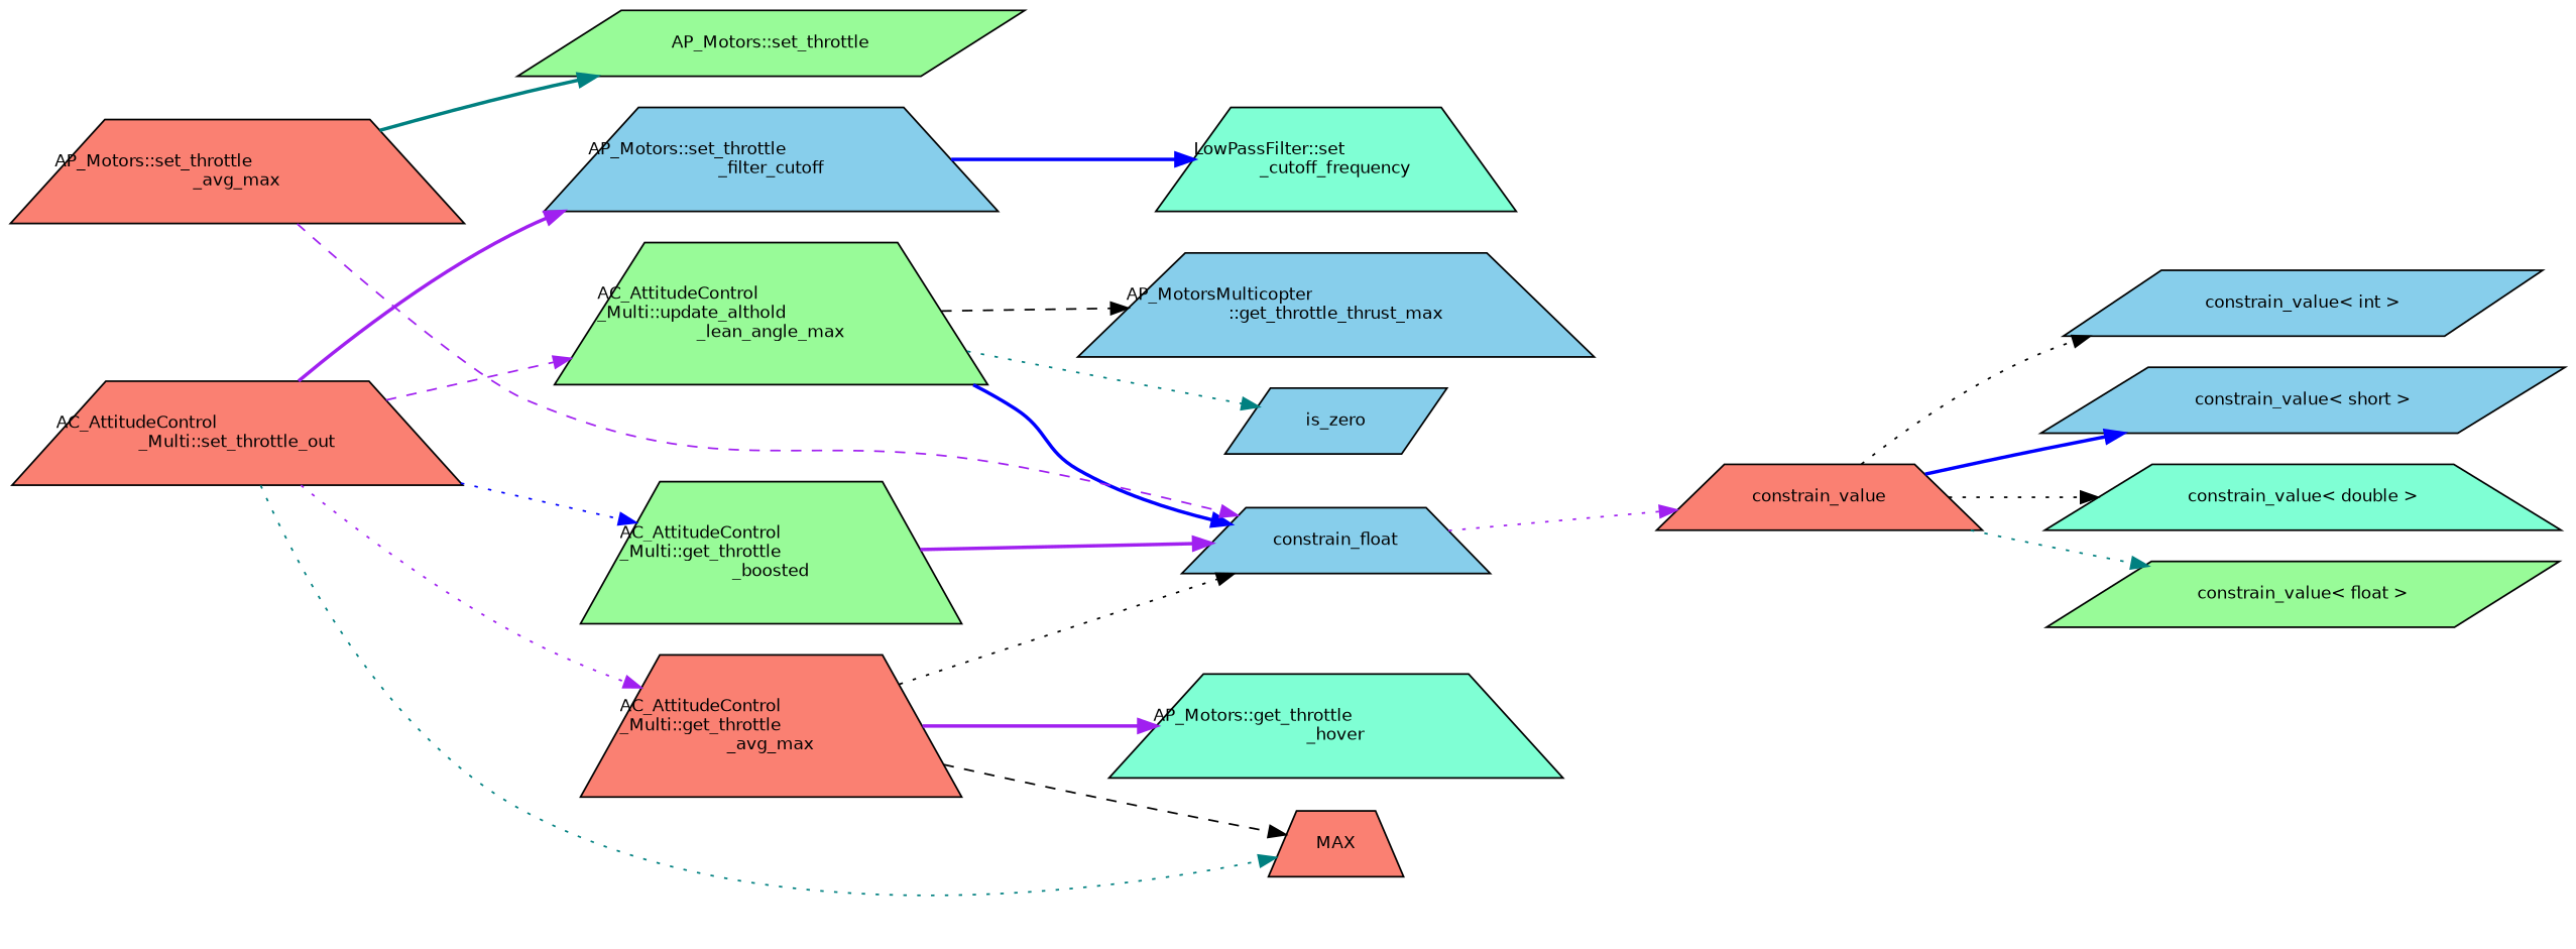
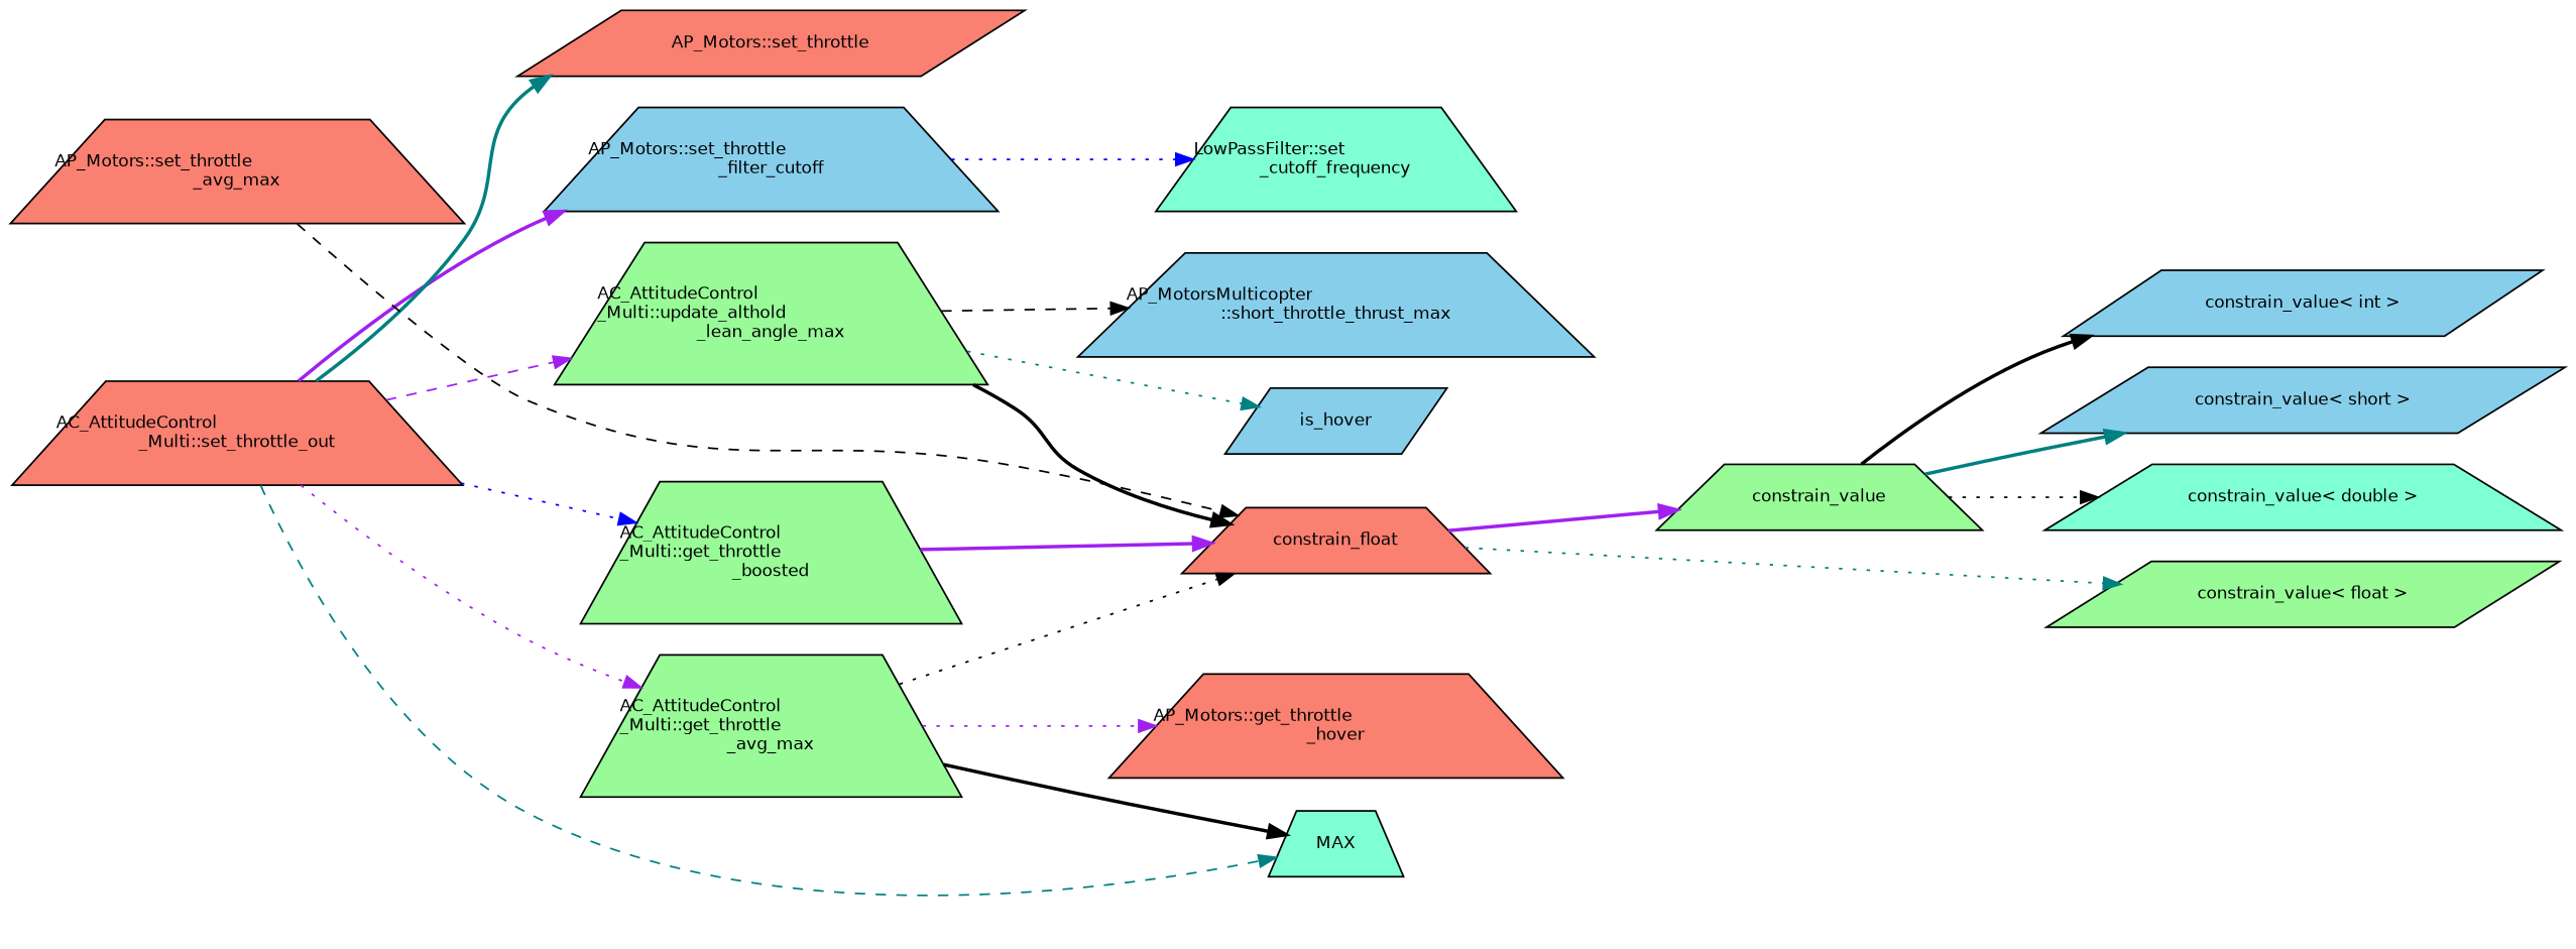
  digraph {
    rankdir=LR
    node [color=black fillcolor=palegreen fontname=Helvetica fontsize=10 shape=trapezium style=filled]
    edge [color=purple fontname=Helvetica fontsize=10 labelfontname=Helvetica labelfontsize=10 style=dotted]
    n1 [fillcolor=salmon fontcolor=black height=0.2 label="AC_AttitudeControl\l_Multi::set_throttle_out" width=0.4]
    n2 [height=0.2 label="AC_AttitudeControl\l_Multi::update_althold\l_lean_angle_max" width=0.4]
    n3 [fillcolor=skyblue height=0.2 label="AP_Motors::set_throttle\l_filter_cutoff" width=0.4]
    n4 [height=0.2 label="AC_AttitudeControl\l_Multi::get_throttle\l_boosted" width=0.4]
-   n5 [height=0.2 label="AP_Motors::set_throttle" shape=parallelogram width=0.4]
-   n6 [fillcolor=salmon height=0.2 label="AC_AttitudeControl\l_Multi::get_throttle\l_avg_max" width=0.4]
-   n7 [fillcolor=salmon height=0.2 label=MAX width=0.4]
-   n8 [fillcolor=skyblue height=0.2 label="AP_MotorsMulticopter\l::get_throttle_thrust_max" width=0.4]
-   n9 [fillcolor=skyblue height=0.2 label=is_zero shape=parallelogram width=0.4]
-   n10 [fillcolor=skyblue height=0.2 label=constrain_float width=0.4]
+   n5 [fillcolor=salmon height=0.2 label="AP_Motors::set_throttle" shape=parallelogram width=0.4]
+   n6 [height=0.2 label="AC_AttitudeControl\l_Multi::get_throttle\l_avg_max" width=0.4]
+   n7 [fillcolor=aquamarine height=0.2 label=MAX width=0.4]
+   n8 [fillcolor=skyblue height=0.2 label="AP_MotorsMulticopter\l::short_throttle_thrust_max" width=0.4]
+   n9 [fillcolor=skyblue height=0.2 label=is_hover shape=parallelogram width=0.4]
+   n10 [fillcolor=salmon height=0.2 label=constrain_float width=0.4]
    n11 [fillcolor=aquamarine height=0.2 label="LowPassFilter::set\l_cutoff_frequency" width=0.4]
    n12 [fillcolor=salmon height=0.2 label="AP_Motors::set_throttle\l_avg_max" width=0.4]
-   n13 [fillcolor=aquamarine height=0.2 label="AP_Motors::get_throttle\l_hover" width=0.4]
-   n14 [fillcolor=salmon height=0.2 label=constrain_value width=0.4]
+   n13 [fillcolor=salmon height=0.2 label="AP_Motors::get_throttle\l_hover" width=0.4]
+   n14 [height=0.2 label=constrain_value width=0.4]
    n15 [fillcolor=skyblue height=0.2 label="constrain_value\< int \>" shape=parallelogram width=0.4]
    n16 [fillcolor=skyblue height=0.2 label="constrain_value\< short \>" shape=parallelogram width=0.4]
    n17 [height=0.2 label="constrain_value\< float \>" shape=parallelogram width=0.4]
    n18 [fillcolor=aquamarine height=0.2 label="constrain_value\< double \>" width=0.4]
    n1 -> n2 [style=dashed]
    n1 -> n3 [style=bold]
    n1 -> n4 [color=blue]
-   n12 -> n5 [color=teal style=bold]
+   n1 -> n5 [color=teal style=bold]
    n1 -> n6
-   n1 -> n7 [color=teal]
+   n1 -> n7 [color=teal style=dashed]
    n2 -> n8 [color=black style=dashed]
    n2 -> n9 [color=teal]
-   n2 -> n10 [color=blue style=bold]
-   n3 -> n11 [color=blue style=bold]
+   n2 -> n10 [color=black style=bold]
+   n3 -> n11 [color=blue]
    n4 -> n10 [style=bold]
-   n6 -> n7 [color=black style=dashed]
+   n6 -> n7 [color=black style=bold]
    n6 -> n10 [color=black]
-   n6 -> n13 [style=bold]
-   n10 -> n14
-   n12 -> n10 [style=dashed]
-   n14 -> n15 [color=black]
-   n14 -> n16 [color=blue style=bold]
-   n14 -> n17 [color=teal]
+   n6 -> n13
+   n10 -> n14 [style=bold]
+   n12 -> n10 [color=black style=dashed]
+   n14 -> n15 [color=black style=bold]
+   n14 -> n16 [color=teal style=bold]
+   n10 -> n17 [color=teal]
    n14 -> n18 [color=black]
  }
